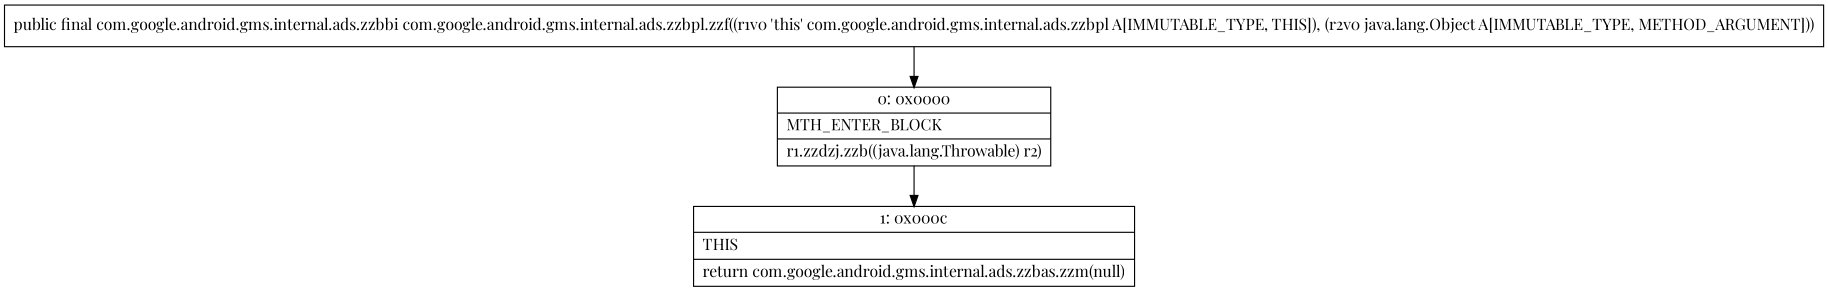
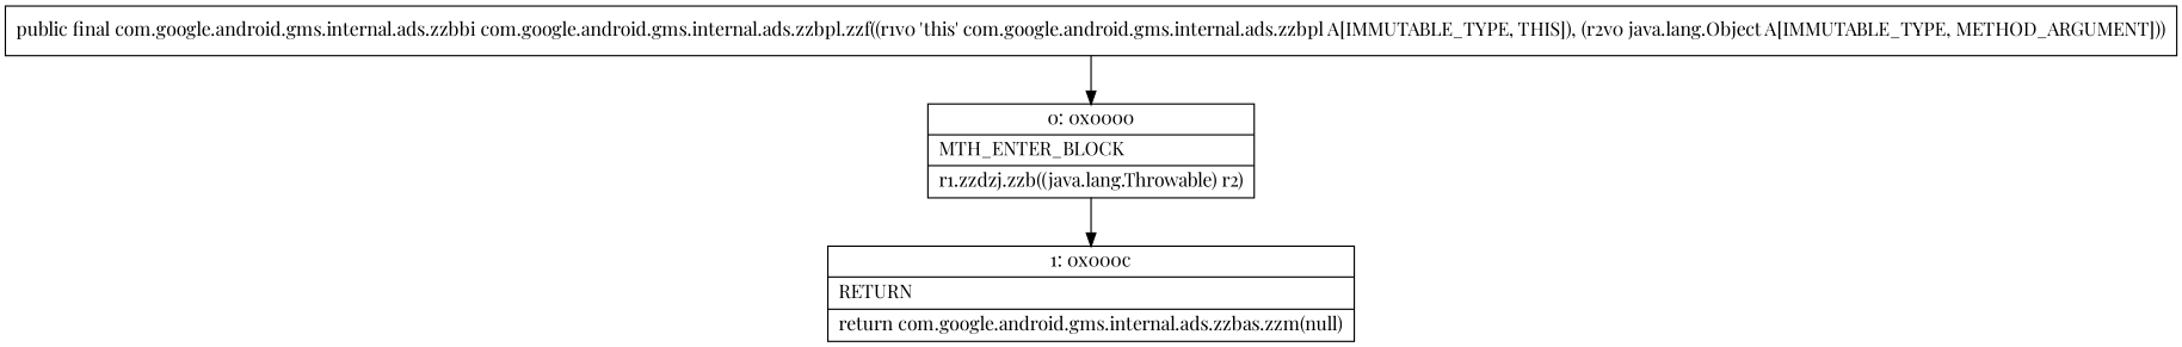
  digraph {
    fontname="Playfair Display"
    node [shape=record fontname="Playfair Display"]
    edge [fontname="Playfair Display"]
    n1 [label="{0\:\ 0x0000|MTH_ENTER_BLOCK\l|r1.zzdzj.zzb((java.lang.Throwable) r2)\l}"]
-   n2 [label="{1\:\ 0x000c|THIS\l|return com.google.android.gms.internal.ads.zzbas.zzm(null)\l}"]
+   n2 [label="{1\:\ 0x000c|RETURN\l|return com.google.android.gms.internal.ads.zzbas.zzm(null)\l}"]
    n3 [label="{public final com.google.android.gms.internal.ads.zzbbi com.google.android.gms.internal.ads.zzbpl.zzf((r1v0 'this' com.google.android.gms.internal.ads.zzbpl A[IMMUTABLE_TYPE, THIS]), (r2v0 java.lang.Object A[IMMUTABLE_TYPE, METHOD_ARGUMENT])) }"]
    n1 -> n2
    n3 -> n1
  }
